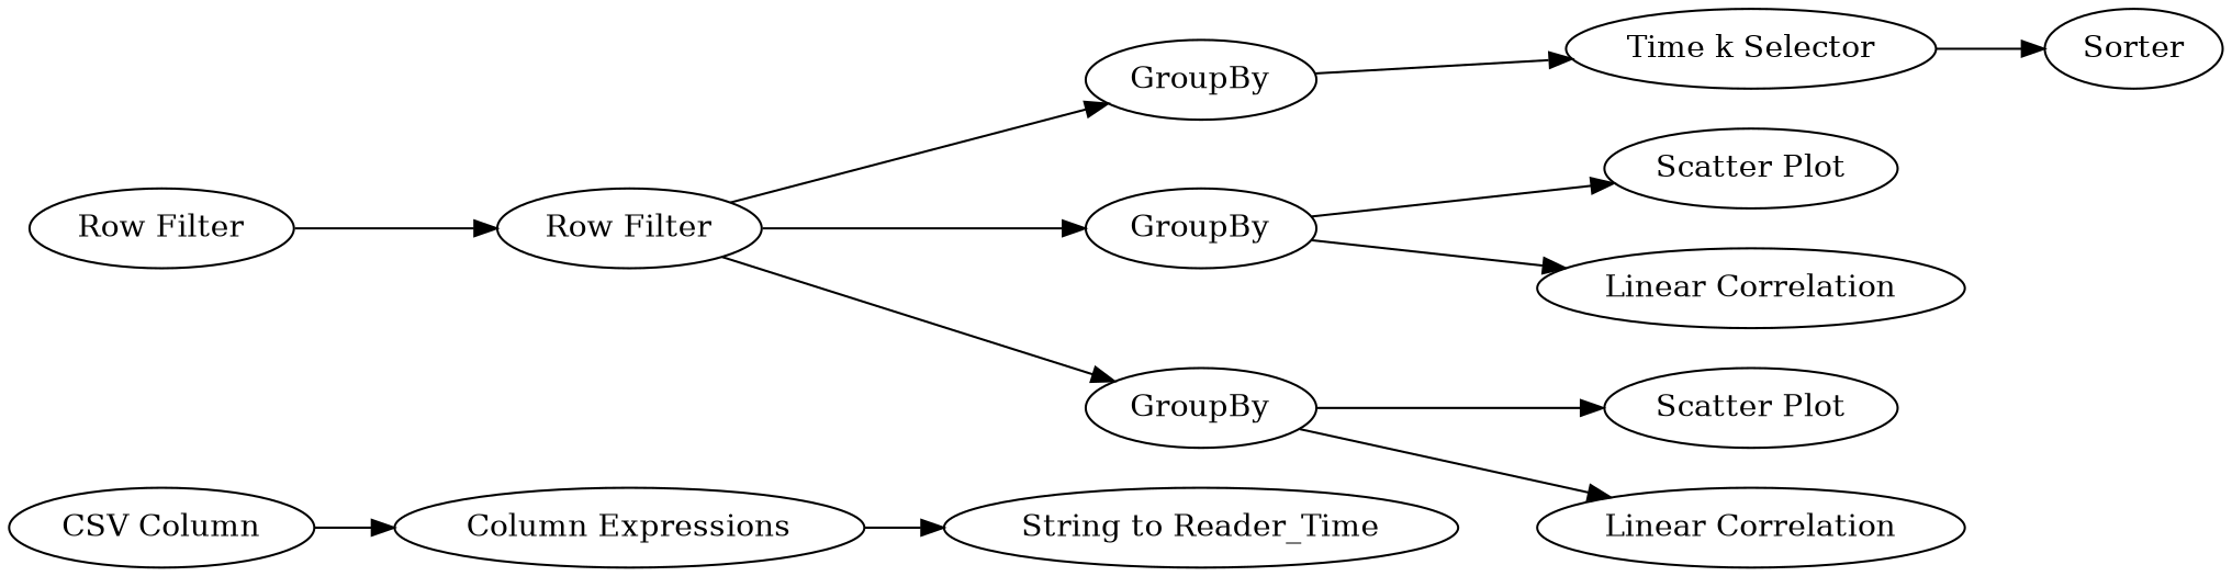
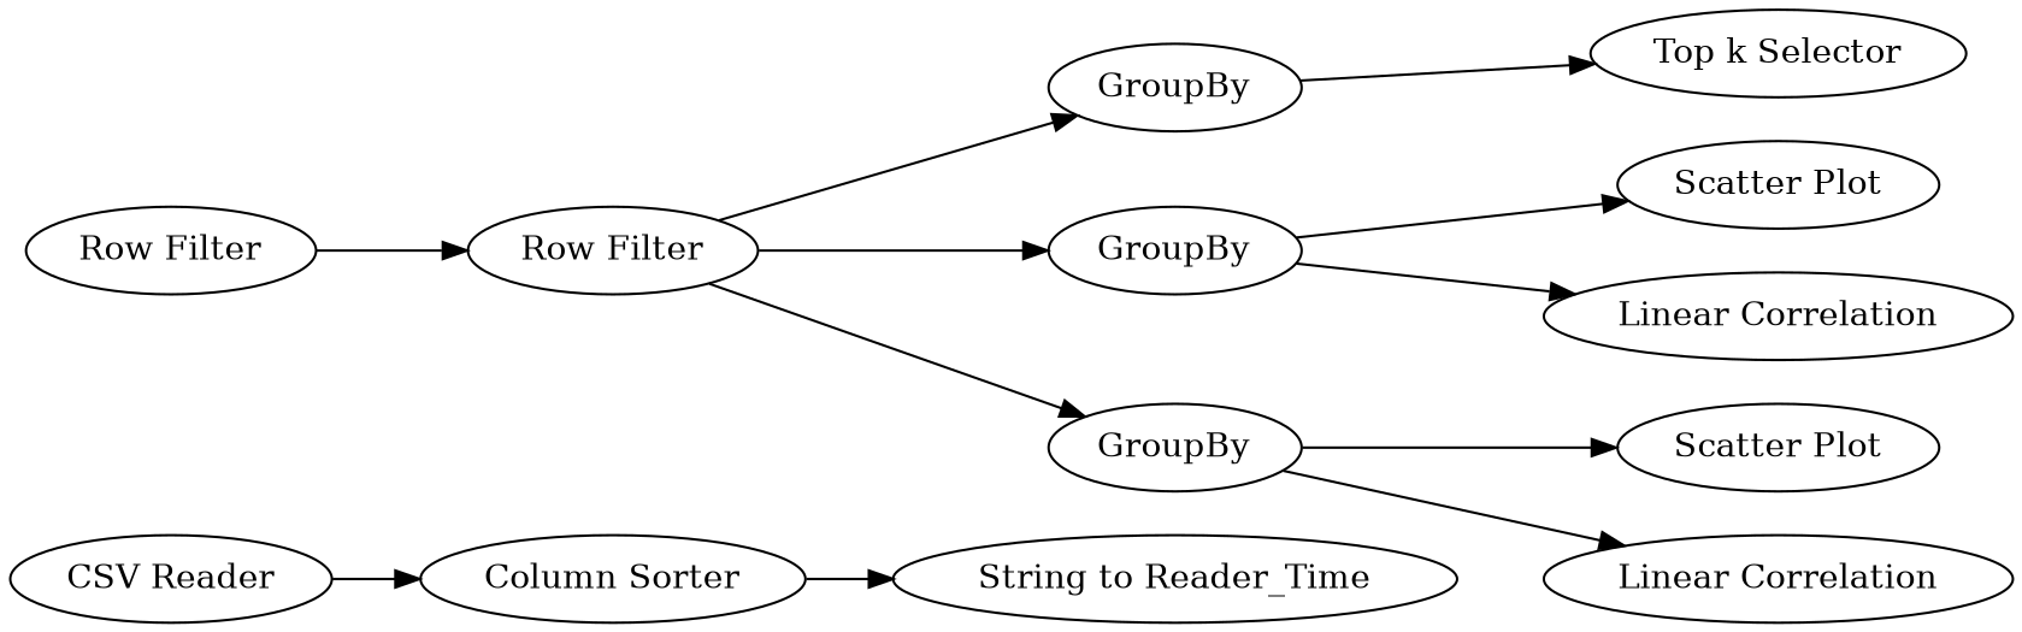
  digraph {
    rankdir=LR
-   n1 [label="CSV Column"]
-   n2 [label="Column Expressions"]
+   n1 [label="CSV Reader"]
+   n2 [label="Column Sorter"]
    n3 [label="String to Reader_Time"]
    n4 [label=GroupBy]
-   n5 [label="Time k Selector"]
-   n6 [label=Sorter]
+   n5 [label="Top k Selector"]
    n7 [label="Row Filter"]
    n8 [label="Row Filter"]
    n9 [label=GroupBy]
    n10 [label=GroupBy]
    n11 [label="Scatter Plot"]
    n12 [label="Linear Correlation"]
    n13 [label="Scatter Plot"]
    n14 [label="Linear Correlation"]
    n1 -> n2
    n2 -> n3
    n4 -> n5
-   n5 -> n6
    n7 -> n8
    n8 -> n4
    n8 -> n9
    n8 -> n10
    n9 -> n11
    n9 -> n12
    n10 -> n13
    n10 -> n14
  }
